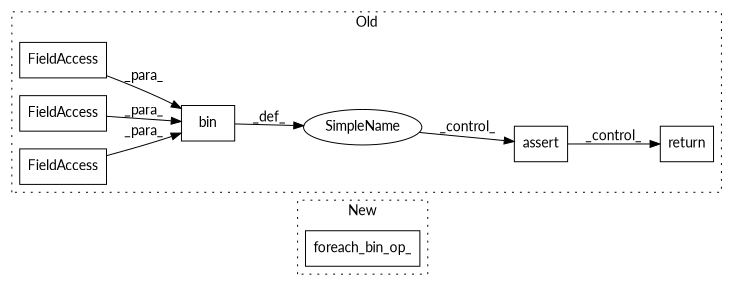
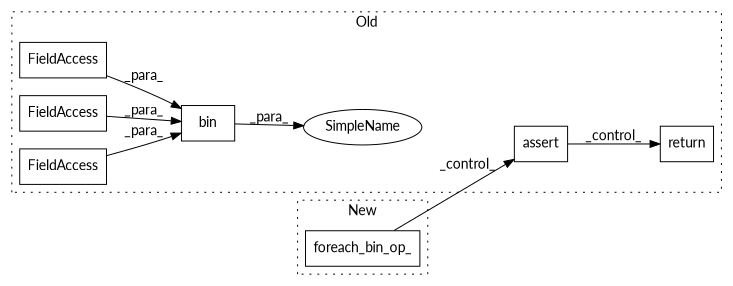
  digraph {
    fontname=Lato
    rankdir=LR
    node [a=32 fontname=Lato shape=box]
    edge [fontname=Lato]
    n1 [l="12,-5" label=assert s="29866,30018"]
    n2 [l="4,1" label=bin s="27997,28062"]
    n3 [a=42 l=12 label=SimpleName s=27982 shape=ellipse]
    n4 [a=41 l=7 label=return s=29736]
    n5 [a=22 l=21 label=FieldAccess s=28022]
    n6 [a=22 l=20 label=FieldAccess s=28001]
    n7 [a=22 l=18 label=FieldAccess s=28044]
    n8 [l="16,1" label=foreach_bin_op_ s="31428,31459"]
    subgraph cluster_1 {
      label=Old
      style=dotted
      n1
      n2
      n3
      n4
      n5
      n6
      n7
    }
    subgraph cluster_2 {
      label=New
      style=dotted
      n8
    }
    n1 -> n4 [label=_control_]
-   n2 -> n3 [label=_def_]
-   n3 -> n1 [label=_control_]
+   n2 -> n3 [label=_para_]
+   n8 -> n1 [label=_control_]
    n5 -> n2 [label=_para_]
    n6 -> n2 [label=_para_]
    n7 -> n2 [label=_para_]
  }
